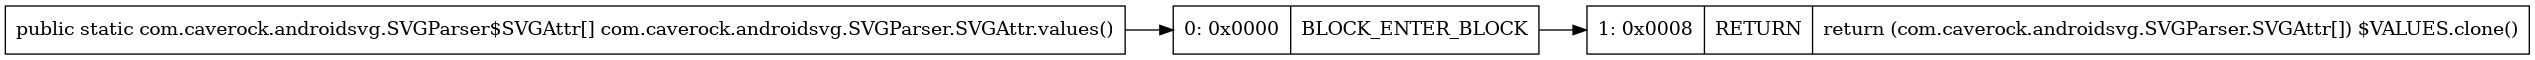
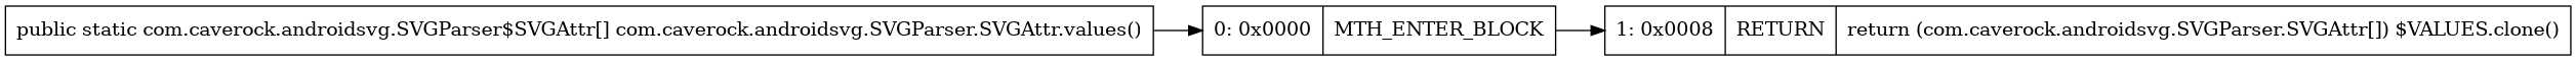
  digraph {
    rankdir=LR
    fontname="DejaVu Serif"
    node [shape=record fontname="DejaVu Serif"]
    edge [fontname="DejaVu Serif"]
-   n1 [label="{0\:\ 0x0000|BLOCK_ENTER_BLOCK\l}"]
+   n1 [label="{0\:\ 0x0000|MTH_ENTER_BLOCK\l}"]
    n2 [label="{1\:\ 0x0008|RETURN\l|return (com.caverock.androidsvg.SVGParser.SVGAttr[]) $VALUES.clone()\l}"]
    n3 [label="{public static com.caverock.androidsvg.SVGParser$SVGAttr[] com.caverock.androidsvg.SVGParser.SVGAttr.values() }"]
    n1 -> n2
    n3 -> n1
  }
